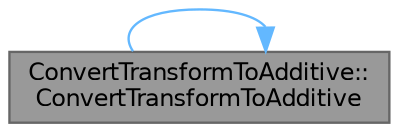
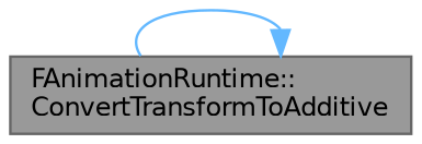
  digraph {
    rankdir=LR
-   n1 [color=gray40 fillcolor=grey60 fontcolor=black fontname=Helvetica fontsize=10 height=0.2 label="ConvertTransformToAdditive::\lConvertTransformToAdditive" shape=box style=filled width=0.4]
+   n1 [color=gray40 fillcolor=grey60 fontcolor=black fontname=Helvetica fontsize=10 height=0.2 label="FAnimationRuntime::\lConvertTransformToAdditive" shape=box style=filled width=0.4]
    n1 -> n1 [color=steelblue1 fontname=Helvetica fontsize=10 labelfontname=Helvetica labelfontsize=10 style=solid]
  }
